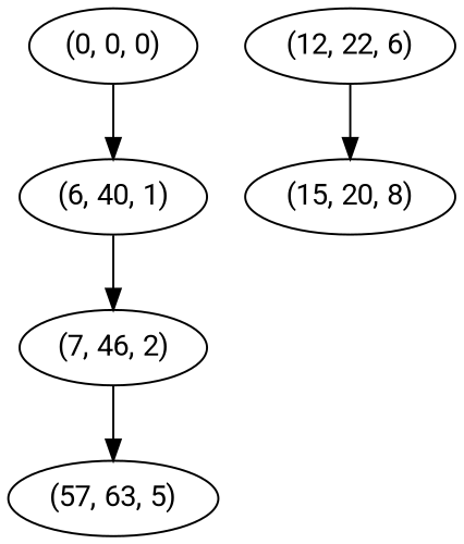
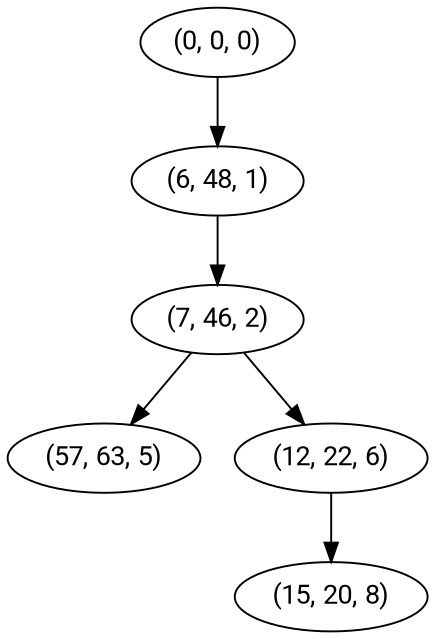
  digraph {
    fontname=Roboto
    node [fontname=Roboto]
    edge [fontname=Roboto]
    "(0, 0, 0)"
-   "(6, 48, 1)" [label="(6, 40, 1)"]
+   "(6, 48, 1)"
    "(7, 46, 2)"
    "(57, 63, 5)"
    n5 [label="(12, 22, 6)"]
    "(15, 20, 8)"
    "(0, 0, 0)" -> "(6, 48, 1)"
    "(6, 48, 1)" -> "(7, 46, 2)"
    "(7, 46, 2)" -> "(57, 63, 5)"
+   "(7, 46, 2)" -> n5
    n5 -> "(15, 20, 8)"
  }
